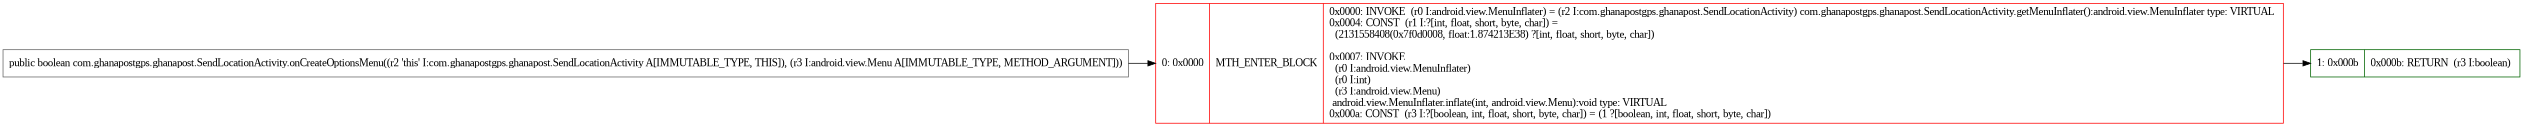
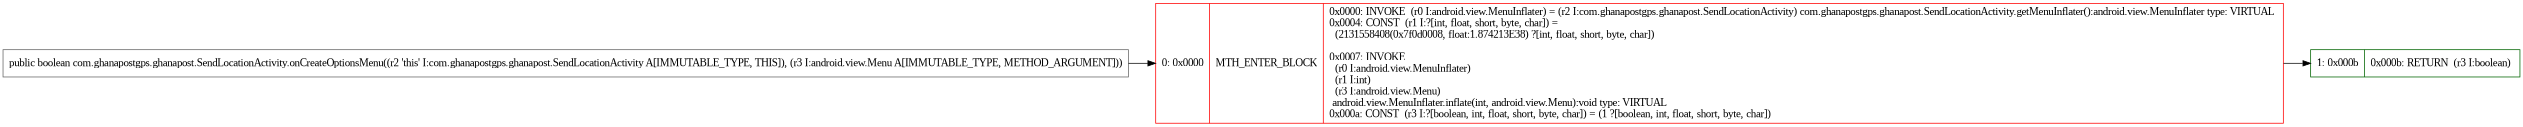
  digraph {
    rankdir=LR
    fontname="Liberation Serif"
    node [shape=record fontname="Liberation Serif"]
    edge [fontname="Liberation Serif"]
-   n1 [label="{0\:\ 0x0000|MTH_ENTER_BLOCK\l|0x0000: INVOKE  (r0 I:android.view.MenuInflater) = (r2 I:com.ghanapostgps.ghanapost.SendLocationActivity) com.ghanapostgps.ghanapost.SendLocationActivity.getMenuInflater():android.view.MenuInflater type: VIRTUAL \l0x0004: CONST  (r1 I:?[int, float, short, byte, char]) = \l  (2131558408(0x7f0d0008, float:1.874213E38) ?[int, float, short, byte, char])\l \l0x0007: INVOKE  \l  (r0 I:android.view.MenuInflater)\l  (r0 I:int)\l  (r3 I:android.view.Menu)\l android.view.MenuInflater.inflate(int, android.view.Menu):void type: VIRTUAL \l0x000a: CONST  (r3 I:?[boolean, int, float, short, byte, char]) = (1 ?[boolean, int, float, short, byte, char]) \l}" color=red]
+   n1 [label="{0\:\ 0x0000|MTH_ENTER_BLOCK\l|0x0000: INVOKE  (r0 I:android.view.MenuInflater) = (r2 I:com.ghanapostgps.ghanapost.SendLocationActivity) com.ghanapostgps.ghanapost.SendLocationActivity.getMenuInflater():android.view.MenuInflater type: VIRTUAL \l0x0004: CONST  (r1 I:?[int, float, short, byte, char]) = \l  (2131558408(0x7f0d0008, float:1.874213E38) ?[int, float, short, byte, char])\l \l0x0007: INVOKE  \l  (r0 I:android.view.MenuInflater)\l  (r1 I:int)\l  (r3 I:android.view.Menu)\l android.view.MenuInflater.inflate(int, android.view.Menu):void type: VIRTUAL \l0x000a: CONST  (r3 I:?[boolean, int, float, short, byte, char]) = (1 ?[boolean, int, float, short, byte, char]) \l}" color=red]
    n2 [label="{1\:\ 0x000b|0x000b: RETURN  (r3 I:boolean) \l}" color=darkgreen]
    n3 [label="{public boolean com.ghanapostgps.ghanapost.SendLocationActivity.onCreateOptionsMenu((r2 'this' I:com.ghanapostgps.ghanapost.SendLocationActivity A[IMMUTABLE_TYPE, THIS]), (r3 I:android.view.Menu A[IMMUTABLE_TYPE, METHOD_ARGUMENT])) }" color=gray40]
    n1 -> n2
    n3 -> n1
  }
